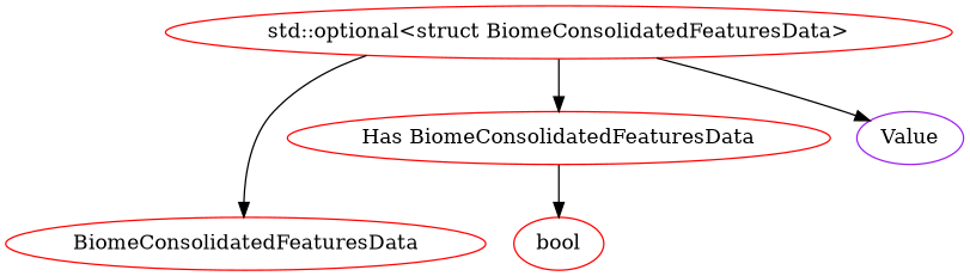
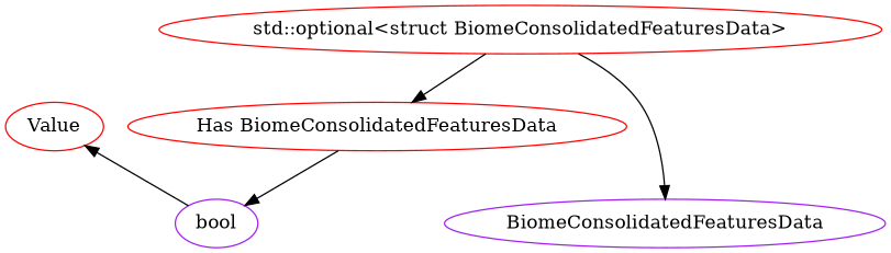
  digraph {
    rankdir=TB
    node [color=red]
-   n1 [label=bool]
-   n2 [label=BiomeConsolidatedFeaturesData]
+   n1 [color=purple label=bool]
+   n2 [color=purple label=BiomeConsolidatedFeaturesData]
    n3 [label="std::optional<struct BiomeConsolidatedFeaturesData>"]
    n4 [label="Has BiomeConsolidatedFeaturesData"]
-   n5 [color=purple label=Value]
+   n5 [label=Value]
    subgraph sub_1 {
      rank=max
      n1
      n2
    }
    n3 -> n2
    n3 -> n4
-   n3 -> n5
+   n1 -> n5
    n4 -> n1
  }
